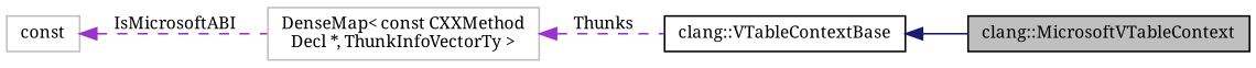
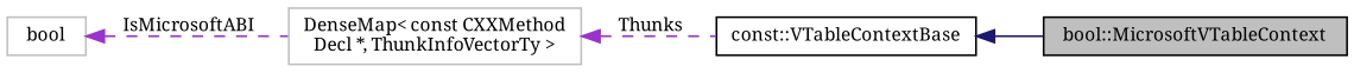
  digraph {
    fontname="Noto Serif"
    rankdir=LR
    node [color=black fontname="Noto Serif" fontsize=10 shape=record]
    edge [color=darkorchid3 dir=back fontname="Noto Serif" fontsize=10 labelfontname=Helvetica labelfontsize=10 style=dashed]
-   n1 [fillcolor=grey75 fontcolor=black height=0.2 label="clang::MicrosoftVTableContext" style=filled width=0.4]
-   n2 [height=0.2 label="clang::VTableContextBase" width=0.4]
-   n3 [color=grey75 height=0.2 label=const width=0.4]
+   n1 [fillcolor=grey75 fontcolor=black height=0.2 label="bool::MicrosoftVTableContext" style=filled width=0.4]
+   n2 [height=0.2 label="const::VTableContextBase" width=0.4]
+   n3 [color=grey75 height=0.2 label=bool width=0.4]
    n4 [color=grey75 height=0.2 label="DenseMap\< const CXXMethod\lDecl *, ThunkInfoVectorTy \>" width=0.4]
    n2 -> n1 [color=midnightblue style=solid]
    n3 -> n4 [label=" IsMicrosoftABI"]
    n4 -> n2 [label=" Thunks"]
  }
